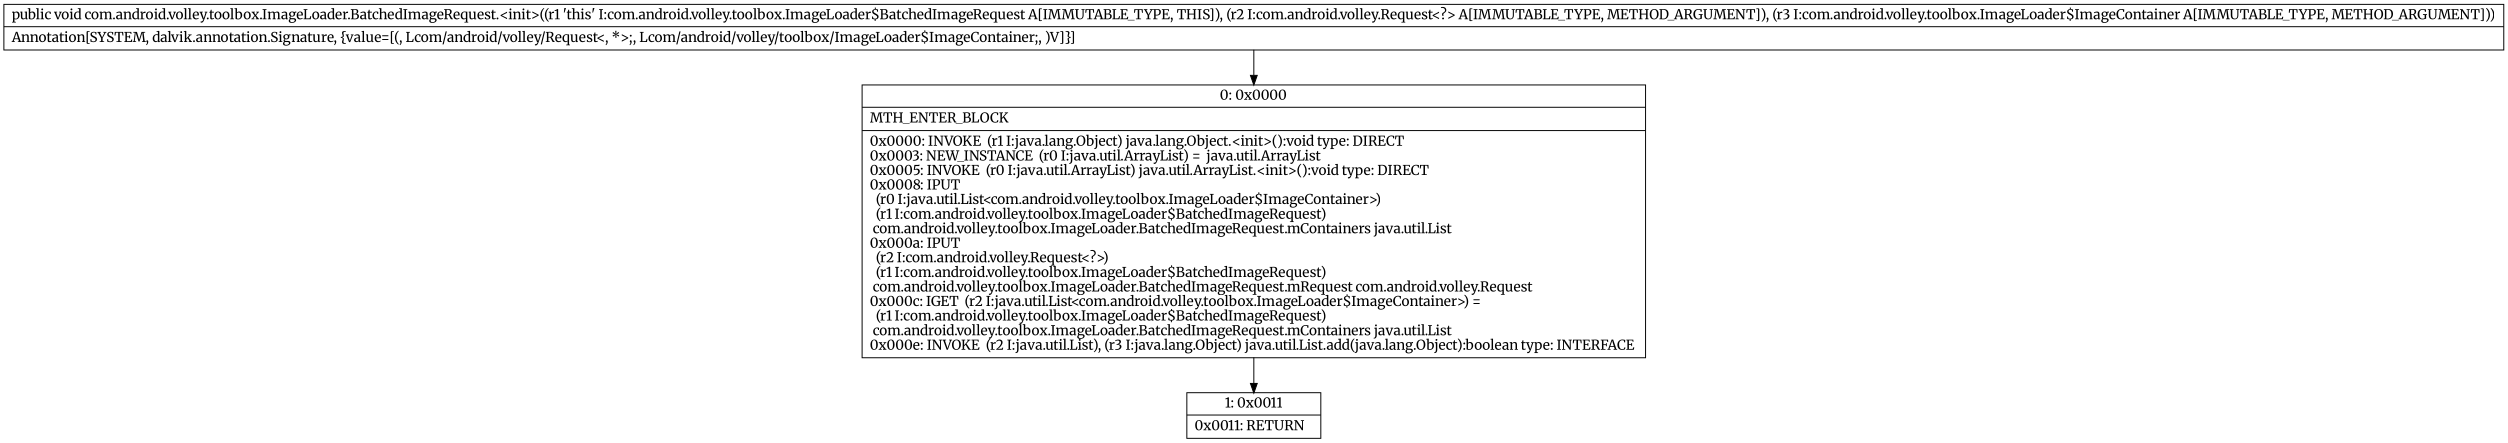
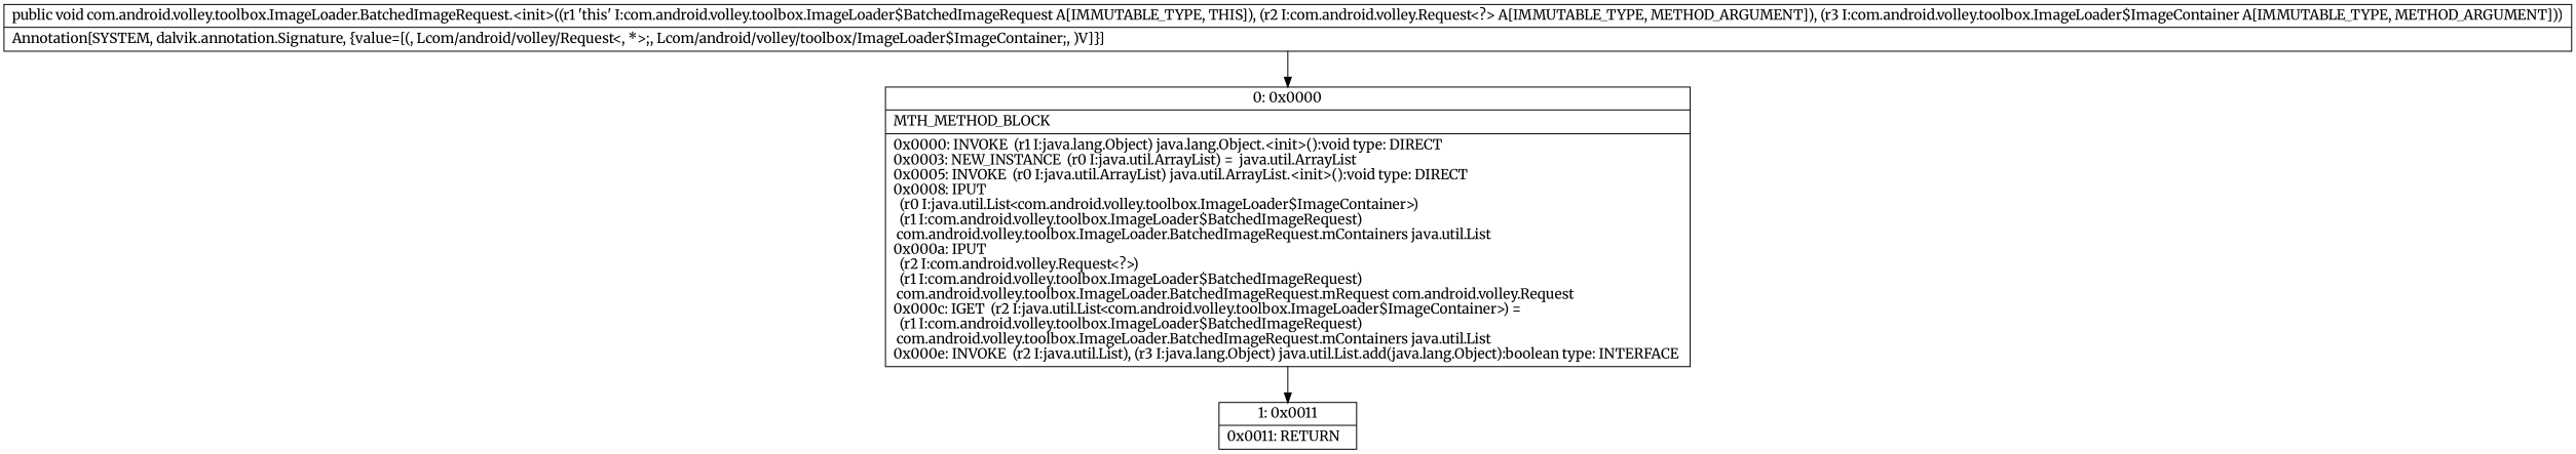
  digraph {
    fontname=Merriweather
    node [shape=record fontname=Merriweather]
    edge [fontname=Merriweather]
-   n1 [label="{0\:\ 0x0000|MTH_ENTER_BLOCK\l|0x0000: INVOKE  (r1 I:java.lang.Object) java.lang.Object.\<init\>():void type: DIRECT \l0x0003: NEW_INSTANCE  (r0 I:java.util.ArrayList) =  java.util.ArrayList \l0x0005: INVOKE  (r0 I:java.util.ArrayList) java.util.ArrayList.\<init\>():void type: DIRECT \l0x0008: IPUT  \l  (r0 I:java.util.List\<com.android.volley.toolbox.ImageLoader$ImageContainer\>)\l  (r1 I:com.android.volley.toolbox.ImageLoader$BatchedImageRequest)\l com.android.volley.toolbox.ImageLoader.BatchedImageRequest.mContainers java.util.List \l0x000a: IPUT  \l  (r2 I:com.android.volley.Request\<?\>)\l  (r1 I:com.android.volley.toolbox.ImageLoader$BatchedImageRequest)\l com.android.volley.toolbox.ImageLoader.BatchedImageRequest.mRequest com.android.volley.Request \l0x000c: IGET  (r2 I:java.util.List\<com.android.volley.toolbox.ImageLoader$ImageContainer\>) = \l  (r1 I:com.android.volley.toolbox.ImageLoader$BatchedImageRequest)\l com.android.volley.toolbox.ImageLoader.BatchedImageRequest.mContainers java.util.List \l0x000e: INVOKE  (r2 I:java.util.List), (r3 I:java.lang.Object) java.util.List.add(java.lang.Object):boolean type: INTERFACE \l}"]
+   n1 [label="{0\:\ 0x0000|MTH_METHOD_BLOCK\l|0x0000: INVOKE  (r1 I:java.lang.Object) java.lang.Object.\<init\>():void type: DIRECT \l0x0003: NEW_INSTANCE  (r0 I:java.util.ArrayList) =  java.util.ArrayList \l0x0005: INVOKE  (r0 I:java.util.ArrayList) java.util.ArrayList.\<init\>():void type: DIRECT \l0x0008: IPUT  \l  (r0 I:java.util.List\<com.android.volley.toolbox.ImageLoader$ImageContainer\>)\l  (r1 I:com.android.volley.toolbox.ImageLoader$BatchedImageRequest)\l com.android.volley.toolbox.ImageLoader.BatchedImageRequest.mContainers java.util.List \l0x000a: IPUT  \l  (r2 I:com.android.volley.Request\<?\>)\l  (r1 I:com.android.volley.toolbox.ImageLoader$BatchedImageRequest)\l com.android.volley.toolbox.ImageLoader.BatchedImageRequest.mRequest com.android.volley.Request \l0x000c: IGET  (r2 I:java.util.List\<com.android.volley.toolbox.ImageLoader$ImageContainer\>) = \l  (r1 I:com.android.volley.toolbox.ImageLoader$BatchedImageRequest)\l com.android.volley.toolbox.ImageLoader.BatchedImageRequest.mContainers java.util.List \l0x000e: INVOKE  (r2 I:java.util.List), (r3 I:java.lang.Object) java.util.List.add(java.lang.Object):boolean type: INTERFACE \l}"]
    n2 [label="{1\:\ 0x0011|0x0011: RETURN   \l}"]
    n3 [label="{public void com.android.volley.toolbox.ImageLoader.BatchedImageRequest.\<init\>((r1 'this' I:com.android.volley.toolbox.ImageLoader$BatchedImageRequest A[IMMUTABLE_TYPE, THIS]), (r2 I:com.android.volley.Request\<?\> A[IMMUTABLE_TYPE, METHOD_ARGUMENT]), (r3 I:com.android.volley.toolbox.ImageLoader$ImageContainer A[IMMUTABLE_TYPE, METHOD_ARGUMENT]))  | Annotation[SYSTEM, dalvik.annotation.Signature, \{value=[(, Lcom\/android\/volley\/Request\<, *\>;, Lcom\/android\/volley\/toolbox\/ImageLoader$ImageContainer;, )V]\}]\l}"]
    n1 -> n2
    n3 -> n1
  }
